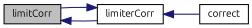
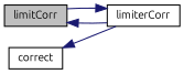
  digraph {
    fontname=Ubuntu
    rankdir=LR
    node [color=black fontname=Ubuntu fontsize=10 shape=record]
    edge [color=midnightblue dir=back fontname=Ubuntu fontsize=10 labelfontname=Helvetica labelfontsize=10 style=solid]
    n1 [fillcolor=grey75 fontcolor=black height=0.2 label=limitCorr style=filled width=0.4]
    n2 [height=0.2 label=limiterCorr width=0.4]
    n3 [height=0.2 label=correct width=0.4]
    n1 -> n2
    n2 -> n1
-   n2 -> n3
+   n3 -> n2
  }
